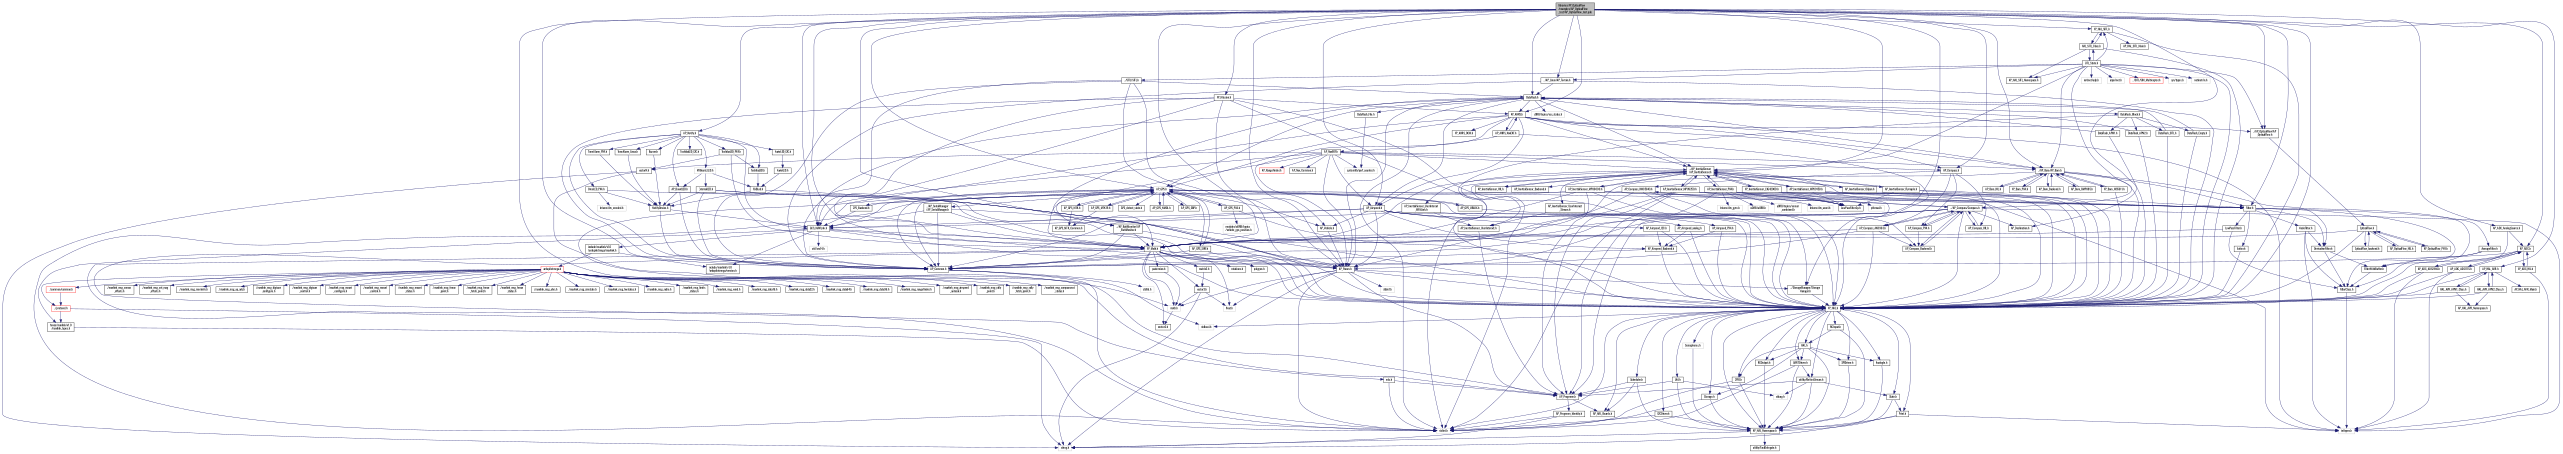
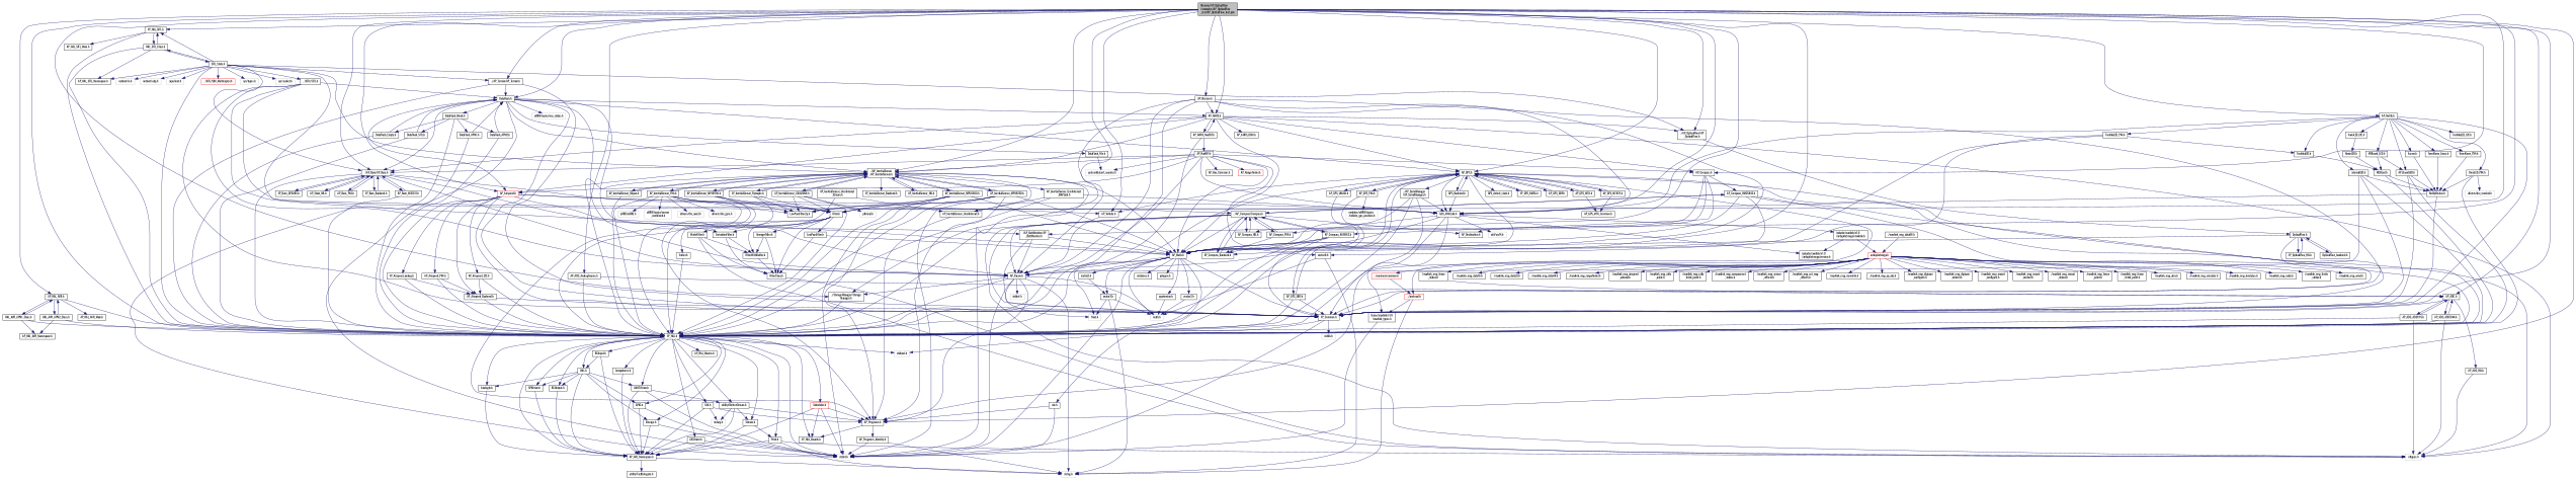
  digraph {
    fontname=Oswald
    node [color=black fillcolor=white fontname=Oswald fontsize=10 shape=record style=filled]
    edge [color=midnightblue fontname=Oswald fontsize=10 labelfontname=Helvetica labelfontsize=10 style=solid]
    n1 [fillcolor=grey75 fontcolor=black height=0.2 label="libraries/AP_OpticalFlow\l/examples/AP_OpticalFlow\l_test/AP_OpticalFlow_test.pde" width=0.4]
    n2 [height=0.2 label="AP_Common.h" width=0.4]
    n3 [height=0.2 label="AP_Progmem.h" width=0.4]
    n4 [height=0.2 label="AP_Param.h" width=0.4]
    n5 [height=0.2 label="AP_HAL.h" width=0.4]
    n6 [height=0.2 label="../StorageManager/Storage\lManager.h" width=0.4]
    n7 [height=0.2 label="AP_Math.h" width=0.4]
    n8 [height=0.2 label="AP_HAL_AVR.h" width=0.4]
    n9 [height=0.2 label="AP_HAL_SITL.h" width=0.4]
    n10 [height=0.2 label="../AP_Baro/AP_Baro.h" width=0.4]
    n11 [height=0.2 label="Filter.h" width=0.4]
    n12 [height=0.2 label="../AP_InertialSensor\l/AP_InertialSensor.h" width=0.4]
    n13 [height=0.2 label="GCS_MAVLink.h" width=0.4]
    n14 [height=0.2 label="AP_Declination.h" width=0.4]
    n15 [height=0.2 label="../AP_OpticalFlow/AP\l_OpticalFlow.h" width=0.4]
-   n16 [height=0.2 label="../AP_Linux/AP_Terrain.h" width=0.4]
+   n16 [height=0.2 label="../AP_Terrain/AP_Terrain.h" width=0.4]
    n17 [height=0.2 label="DataFlash.h" width=0.4]
-   n18 [color=grey75 height=0.2 label="AP_GPS.h" width=0.4]
+   n18 [height=0.2 label="AP_GPS.h" width=0.4]
    n19 [height=0.2 label="AP_Vehicle.h" width=0.4]
    n20 [height=0.2 label="AP_AHRS.h" width=0.4]
    n21 [height=0.2 label="AP_Compass.h" width=0.4]
-   n22 [height=0.2 label="AP_Airspeed.h" width=0.4]
+   n22 [color=red height=0.2 label="AP_Airspeed.h" width=0.4]
    n23 [height=0.2 label="../AP_BattMonitor/AP\l_BattMonitor.h" width=0.4]
    n24 [height=0.2 label="AP_Notify.h" width=0.4]
    n25 [height=0.2 label="AP_ADC.h" width=0.4]
    n26 [height=0.2 label="AP_ADC_AnalogSource.h" width=0.4]
    n27 [height=0.2 label="AP_Mission.h" width=0.4]
    n28 [color=grey75 height=0.2 label="stdint.h" width=0.4]
    n29 [color=grey75 height=0.2 label="stdlib.h" width=0.4]
    n30 [color=grey75 height=0.2 label="stdbool.h" width=0.4]
    n31 [height=0.2 label="AP_HAL_Boards.h" width=0.4]
    n32 [height=0.2 label="AP_Progmem_Identity.h" width=0.4]
    n33 [color=grey75 height=0.2 label="string.h" width=0.4]
    n34 [color=grey75 height=0.2 label="stddef.h" width=0.4]
    n35 [color=grey75 height=0.2 label="math.h" width=0.4]
    n36 [color=grey75 height=0.2 label="float.h" width=0.4]
    n37 [height=0.2 label="AP_HAL_Namespace.h" width=0.4]
+   n38 [height=0.2 label="AP_HAL_Macros.h" width=0.4]
    n39 [height=0.2 label="UARTDriver.h" width=0.4]
    n40 [height=0.2 label="utility/BetterStream.h" width=0.4]
-   n41 [height=0.2 label="State.h" width=0.4]
+   n41 [height=0.2 label="Stream.h" width=0.4]
    n42 [height=0.2 label="Print.h" width=0.4]
    n43 [height=0.2 label="I2CDriver.h" width=0.4]
    n44 [height=0.2 label="SPIDriver.h" width=0.4]
    n45 [height=0.2 label="AnalogIn.h" width=0.4]
    n46 [height=0.2 label="Storage.h" width=0.4]
    n47 [height=0.2 label="GPIO.h" width=0.4]
    n48 [height=0.2 label="RCInput.h" width=0.4]
    n49 [height=0.2 label="RCOutput.h" width=0.4]
-   n50 [height=0.2 label="Scheduler.h" width=0.4]
-   n51 [color=grey75 height=0.2 label="Semaphores.h" width=0.4]
+   n50 [color=red height=0.2 label="Scheduler.h" width=0.4]
+   n51 [height=0.2 label="Semaphores.h" width=0.4]
    n52 [height=0.2 label="Util.h" width=0.4]
    n53 [height=0.2 label="HAL.h" width=0.4]
    n54 [height=0.2 label="rotations.h" width=0.4]
    n55 [height=0.2 label="vector2.h" width=0.4]
    n56 [height=0.2 label="vector3.h" width=0.4]
    n57 [height=0.2 label="matrix3.h" width=0.4]
    n58 [height=0.2 label="quaternion.h" width=0.4]
    n59 [height=0.2 label="polygon.h" width=0.4]
    n60 [height=0.2 label="edc.h" width=0.4]
    n61 [height=0.2 label="HAL_AVR_APM1_Class.h" width=0.4]
    n62 [height=0.2 label="HAL_AVR_APM2_Class.h" width=0.4]
    n63 [height=0.2 label="AP_HAL_AVR_Main.h" width=0.4]
    n64 [height=0.2 label="HAL_SITL_Class.h" width=0.4]
    n65 [height=0.2 label="AP_HAL_SITL_Main.h" width=0.4]
    n66 [height=0.2 label="DerivativeFilter.h" width=0.4]
    n67 [height=0.2 label="AP_Baro_Backend.h" width=0.4]
    n68 [height=0.2 label="AP_Baro_MS5611.h" width=0.4]
-   n69 [height=0.2 label="AP_Baro_BMP085.h" width=0.4]
-   n70 [height=0.2 label="AP_Baro_HIL.h" width=0.4]
+   n69 [height=0.2 label="AP_Baro_GPS085.h" width=0.4]
+   n70 [height=0.2 label="AP_State_HIL.h" width=0.4]
    n71 [height=0.2 label="AP_Baro_PX4.h" width=0.4]
    n72 [height=0.2 label="FilterClass.h" width=0.4]
    n73 [height=0.2 label="AverageFilter.h" width=0.4]
    n74 [height=0.2 label="FilterWithBuffer.h" width=0.4]
    n75 [height=0.2 label="LowPassFilter.h" width=0.4]
    n76 [height=0.2 label="ModeFilter.h" width=0.4]
    n77 [height=0.2 label="Butter.h" width=0.4]
    n78 [height=0.2 label="AP_InertialSensor_UserInteract.h" width=0.4]
    n79 [height=0.2 label="AP_InertialSensor_Backend.h" width=0.4]
    n80 [height=0.2 label="AP_InertialSensor_MPU6000.h" width=0.4]
    n81 [height=0.2 label="AP_InertialSensor_PX4.h" width=0.4]
    n82 [height=0.2 label="AP_InertialSensor_Oilpan.h" width=0.4]
    n83 [height=0.2 label="AP_InertialSensor_MPU9250.h" width=0.4]
    n84 [height=0.2 label="AP_InertialSensor_L3G4200D.h" width=0.4]
    n85 [height=0.2 label="AP_InertialSensor_Flymaple.h" width=0.4]
    n86 [height=0.2 label="AP_InertialSensor_MPU9150.h" width=0.4]
    n87 [height=0.2 label="AP_InertialSensor_HIL.h" width=0.4]
    n88 [height=0.2 label="AP_InertialSensor_UserInteract\l_Stream.h" width=0.4]
    n89 [height=0.2 label="AP_InertialSensor_UserInteract\l_MAVLink.h" width=0.4]
    n90 [color=grey75 height=0.2 label="util/crc14.h" width=0.4]
    n91 [height=0.2 label="include/mavlink/v1.0\l/ardupilotmega/version.h" width=0.4]
    n92 [height=0.2 label="fence/mavlink/v1.0\l/mavlink_types.h" width=0.4]
    n93 [height=0.2 label="include/mavlink/v1.0\l/ardupilotmega/mavlink.h" width=0.4]
    n94 [height=0.2 label="OpticalFlow.h" width=0.4]
    n95 [color=grey75 height=0.2 label="uORB/topics/esc_status.h" width=0.4]
    n96 [height=0.2 label="DataFlash_Block.h" width=0.4]
    n97 [height=0.2 label="DataFlash_File.h" width=0.4]
    n98 [color=grey75 height=0.2 label="inttypes.h" width=0.4]
    n99 [height=0.2 label="GPS_detect_state.h" width=0.4]
    n100 [height=0.2 label="../AP_SerialManager\l/AP_SerialManager.h" width=0.4]
    n101 [height=0.2 label="GPS_Backend.h" width=0.4]
    n102 [height=0.2 label="AP_GPS_UBLOX.h" width=0.4]
    n103 [height=0.2 label="AP_GPS_MTK.h" width=0.4]
    n104 [height=0.2 label="AP_GPS_MTK19.h" width=0.4]
    n105 [height=0.2 label="AP_GPS_NMEA.h" width=0.4]
    n106 [height=0.2 label="AP_GPS_SIRF.h" width=0.4]
    n107 [height=0.2 label="AP_GPS_SBP.h" width=0.4]
    n108 [height=0.2 label="AP_GPS_PX4.h" width=0.4]
    n109 [height=0.2 label="AP_AHRS_DCM.h" width=0.4]
    n110 [height=0.2 label="AP_AHRS_NavEKF.h" width=0.4]
    n111 [height=0.2 label="AP_Compass_HMC5843.h" width=0.4]
    n112 [height=0.2 label="AP_Compass_HIL.h" width=0.4]
    n113 [height=0.2 label="AP_Compass_AK8963.h" width=0.4]
    n114 [height=0.2 label="AP_Compass_PX4.h" width=0.4]
    n115 [height=0.2 label="AP_Airspeed_Backend.h" width=0.4]
    n116 [height=0.2 label="AP_Airspeed_analog.h" width=0.4]
    n117 [height=0.2 label="AP_Airspeed_PX4.h" width=0.4]
    n118 [height=0.2 label="AP_Airspeed_I2C.h" width=0.4]
    n119 [height=0.2 label="AP_BoardLED.h" width=0.4]
    n120 [height=0.2 label="ToshibaLED.h" width=0.4]
    n121 [height=0.2 label="ToshibaLED_I2C.h" width=0.4]
    n122 [height=0.2 label="ToshibaLED_PX4.h" width=0.4]
    n123 [height=0.2 label="ToneAlarm_PX4.h" width=0.4]
    n124 [height=0.2 label="ToneAlarm_Linux.h" width=0.4]
    n125 [height=0.2 label="NavioLED_I2C.h" width=0.4]
    n126 [height=0.2 label="ExternalLED.h" width=0.4]
    n127 [height=0.2 label="Buzzer.h" width=0.4]
-   n128 [color=grey75 height=0.2 label="VRBoard_LED.h" width=0.4]
+   n128 [height=0.2 label="VRBoard_LED.h" width=0.4]
    n129 [height=0.2 label="OreoLED_PX4.h" width=0.4]
    n130 [height=0.2 label="AP_ADC_ADS7844.h" width=0.4]
    n131 [height=0.2 label="AP_ADC_ADS1115.h" width=0.4]
    n132 [height=0.2 label="AP_ADC_HIL.h" width=0.4]
    n133 [height=0.2 label="utility/FastDelegate.h" width=0.4]
    n134 [color=grey75 height=0.2 label="stdarg.h" width=0.4]
    n135 [height=0.2 label="AP_HAL_AVR_Namespace.h" width=0.4]
    n136 [height=0.2 label="AP_HAL_SITL_Namespace.h" width=0.4]
    n137 [height=0.2 label="SITL_State.h" width=0.4]
    n138 [color=grey75 height=0.2 label="sys/types.h" width=0.4]
+   n139 [color=grey75 height=0.2 label="sys/socket.h" width=0.4]
    n140 [color=grey75 height=0.2 label="netinet/in.h" width=0.4]
    n141 [color=grey75 height=0.2 label="netinet/udp.h" width=0.4]
    n142 [color=grey75 height=0.2 label="arpa/inet.h" width=0.4]
    n143 [height=0.2 label="../AP_Compass/Compass.h" width=0.4]
    n144 [height=0.2 label="../SITL/SITL.h" width=0.4]
    n145 [color=red height=0.2 label="../SITL/SIM_Multicopter.h" width=0.4]
    n146 [height=0.2 label="AP_Compass_Backend.h" width=0.4]
    n147 [height=0.2 label="LowPassFilter2p.h" width=0.4]
    n148 [color=grey75 height=0.2 label="drivers/drv_accel.h" width=0.4]
    n149 [color=grey75 height=0.2 label="drivers/drv_gyro.h" width=0.4]
    n150 [color=grey75 height=0.2 label="uORB/uORB.h" width=0.4]
    n151 [color=grey75 height=0.2 label="uORB/topics/sensor\l_combined.h" width=0.4]
    n152 [color=grey75 height=0.2 label="pthread.h" width=0.4]
    n153 [color=red height=0.2 label="ardupilotmega.h" width=0.4]
    n154 [color=red height=0.2 label="../protocol.h" width=0.4]
    n155 [color=red height=0.2 label="../common/common.h" width=0.4]
    n156 [height=0.2 label="./mavlink_msg_sensor\l_offsets.h" width=0.4]
    n157 [height=0.2 label="./mavlink_msg_set_mag\l_offsets.h" width=0.4]
    n158 [height=0.2 label="./mavlink_msg_meminfo.h" width=0.4]
    n159 [height=0.2 label="./mavlink_msg_ap_adc.h" width=0.4]
    n160 [height=0.2 label="./mavlink_msg_digicam\l_configure.h" width=0.4]
    n161 [height=0.2 label="./mavlink_msg_digicam\l_control.h" width=0.4]
    n162 [height=0.2 label="./mavlink_msg_mount\l_configure.h" width=0.4]
    n163 [height=0.2 label="./mavlink_msg_mount\l_control.h" width=0.4]
    n164 [height=0.2 label="./mavlink_msg_mount\l_status.h" width=0.4]
    n165 [height=0.2 label="./mavlink_msg_fence\l_point.h" width=0.4]
    n166 [height=0.2 label="./mavlink_msg_fence\l_fetch_point.h" width=0.4]
    n167 [height=0.2 label="./mavlink_msg_fence\l_status.h" width=0.4]
    n168 [height=0.2 label="./mavlink_msg_ahrs.h" width=0.4]
    n169 [height=0.2 label="./mavlink_msg_simstate.h" width=0.4]
    n170 [height=0.2 label="./mavlink_msg_hwstatus.h" width=0.4]
    n171 [height=0.2 label="./mavlink_msg_radio.h" width=0.4]
    n172 [height=0.2 label="./mavlink_msg_limits\l_status.h" width=0.4]
    n173 [height=0.2 label="./mavlink_msg_wind.h" width=0.4]
    n174 [height=0.2 label="./mavlink_msg_data16.h" width=0.4]
    n175 [height=0.2 label="./mavlink_msg_data32.h" width=0.4]
    n176 [height=0.2 label="./mavlink_msg_data64.h" width=0.4]
    n177 [height=0.2 label="./mavlink_msg_data96.h" width=0.4]
    n178 [height=0.2 label="./mavlink_msg_rangefinder.h" width=0.4]
    n179 [height=0.2 label="./mavlink_msg_airspeed\l_autocal.h" width=0.4]
    n180 [height=0.2 label="./mavlink_msg_rally\l_point.h" width=0.4]
    n181 [height=0.2 label="./mavlink_msg_rally\l_fetch_point.h" width=0.4]
    n182 [height=0.2 label="./mavlink_msg_compassmot\l_status.h" width=0.4]
    n183 [height=0.2 label="OpticalFlow_backend.h" width=0.4]
    n184 [height=0.2 label="AP_OpticalFlow_HIL.h" width=0.4]
-   n185 [height=0.2 label="AP_OpticalFlow_PX4.h" width=0.4]
    n186 [height=0.2 label="DataFlash_APM1.h" width=0.4]
    n187 [height=0.2 label="DataFlash_APM2.h" width=0.4]
    n188 [height=0.2 label="DataFlash_SITL.h" width=0.4]
    n189 [height=0.2 label="DataFlash_Empty.h" width=0.4]
    n190 [color=grey75 height=0.2 label="systemlib/perf_counter.h" width=0.4]
    n191 [height=0.2 label="AP_GPS_MTK_Common.h" width=0.4]
    n192 [color=grey75 height=0.2 label="modules/uORB/topics\l/vehicle_gps_position.h" width=0.4]
    n193 [height=0.2 label="AP_NavEKF.h" width=0.4]
    n194 [height=0.2 label="AP_Nav_Common.h" width=0.4]
    n195 [color=red height=0.2 label="AP_RangeFinder.h" width=0.4]
    n196 [height=0.2 label="vectorN.h" width=0.4]
    n197 [height=0.2 label="NotifyDevice.h" width=0.4]
    n198 [height=0.2 label="RGBLed.h" width=0.4]
    n199 [height=0.2 label="NavioLED.h" width=0.4]
    n200 [color=grey75 height=0.2 label="drivers/drv_oreoled.h" width=0.4]
    n1 -> n2
    n1 -> n3
    n1 -> n4
    n1 -> n5
    n1 -> n6
    n1 -> n7
    n1 -> n8
    n1 -> n9
    n1 -> n10
    n1 -> n11
    n1 -> n12
    n1 -> n13
    n1 -> n14
    n1 -> n15
    n1 -> n16
    n1 -> n17
    n1 -> n18
    n1 -> n19
    n1 -> n20
    n1 -> n21
    n1 -> n22
    n1 -> n23
    n1 -> n24
    n1 -> n25
    n1 -> n26
    n1 -> n27
    n2 -> n28
    n2 -> n29
    n2 -> n30
    n3 -> n31
    n3 -> n32
    n4 -> n3
    n4 -> n5
    n4 -> n6
    n4 -> n28
    n4 -> n33
    n4 -> n34
    n4 -> n35
    n4 -> n36
    n5 -> n28
    n5 -> n30
    n5 -> n31
    n5 -> n37
+   n5 -> n38
    n5 -> n39
    n5 -> n40
    n5 -> n41
    n5 -> n42
    n5 -> n43
    n5 -> n44
    n5 -> n45
    n5 -> n46
    n5 -> n47
    n5 -> n48
    n5 -> n49
    n5 -> n50
    n5 -> n51
    n5 -> n52
    n5 -> n53
    n6 -> n5
    n7 -> n2
    n7 -> n4
    n7 -> n28
    n7 -> n35
    n7 -> n36
    n7 -> n54
    n7 -> n55
    n7 -> n56
    n7 -> n57
    n7 -> n58
    n7 -> n59
    n7 -> n60
    n8 -> n5
    n8 -> n61
    n8 -> n62
    n8 -> n63
    n9 -> n5
    n9 -> n64
    n9 -> n65
    n10 -> n4
    n10 -> n5
    n10 -> n11
    n10 -> n66
    n10 -> n67
    n10 -> n68
    n10 -> n69
    n10 -> n70
    n10 -> n71
    n11 -> n66
    n11 -> n72
    n11 -> n73
    n11 -> n74
    n11 -> n75
    n11 -> n76
    n11 -> n77
    n12 -> n5
    n12 -> n7
    n12 -> n28
    n12 -> n78
    n12 -> n79
    n12 -> n80
    n12 -> n81
    n12 -> n82
    n12 -> n83
    n12 -> n84
    n12 -> n85
    n12 -> n86
    n12 -> n87
-   n12 -> n88
    n12 -> n89
    n13 -> n4
    n13 -> n5
    n13 -> n7
    n13 -> n90
    n13 -> n91
    n13 -> n92
    n13 -> n93
    n15 -> n94
    n16 -> n2
    n16 -> n5
    n16 -> n17
    n17 -> n2
    n17 -> n4
    n17 -> n10
    n17 -> n12
    n17 -> n18
    n17 -> n20
    n17 -> n22
    n17 -> n23
    n17 -> n28
    n17 -> n95
    n17 -> n96
    n17 -> n97
    n18 -> n2
    n18 -> n3
    n18 -> n5
    n18 -> n7
    n18 -> n13
    n18 -> n19
    n18 -> n98
    n18 -> n99
    n18 -> n100
    n18 -> n101
    n18 -> n102
    n18 -> n103
    n18 -> n104
    n18 -> n105
    n18 -> n106
    n18 -> n107
    n18 -> n108
    n19 -> n4
-   n20 -> n4
    n20 -> n7
    n20 -> n10
    n20 -> n12
    n20 -> n15
    n20 -> n18
    n20 -> n21
    n20 -> n22
    n20 -> n98
    n20 -> n109
    n20 -> n110
    n21 -> n111
    n21 -> n112
    n21 -> n113
    n21 -> n114
    n22 -> n2
    n22 -> n4
    n22 -> n5
    n22 -> n13
    n22 -> n19
    n22 -> n115
    n22 -> n116
    n22 -> n117
    n22 -> n118
    n23 -> n2
    n23 -> n4
    n23 -> n7
    n24 -> n2
    n24 -> n13
    n24 -> n119
    n24 -> n120
    n24 -> n121
    n24 -> n122
    n24 -> n123
    n24 -> n124
    n24 -> n125
-   n128 -> n126
+   n24 -> n126
    n24 -> n127
    n24 -> n128
    n24 -> n129
    n25 -> n2
    n25 -> n130
    n25 -> n131
    n25 -> n132
    n26 -> n5
    n26 -> n25
    n27 -> n2
    n27 -> n4
    n27 -> n5
    n27 -> n6
    n27 -> n7
    n27 -> n13
    n27 -> n20
    n32 -> n28
    n32 -> n33
    n37 -> n33
    n37 -> n133
    n39 -> n28
    n39 -> n37
    n39 -> n40
    n40 -> n3
    n40 -> n37
    n40 -> n41
    n40 -> n134
    n41 -> n37
    n41 -> n42
    n42 -> n33
    n42 -> n37
    n42 -> n98
    n43 -> n28
    n43 -> n37
    n44 -> n37
    n45 -> n37
    n46 -> n28
    n46 -> n37
    n47 -> n28
    n47 -> n37
    n48 -> n37
    n48 -> n53
    n49 -> n37
    n50 -> n3
+   n50 -> n28
    n50 -> n31
    n50 -> n37
    n51 -> n37
    n52 -> n3
    n52 -> n37
    n52 -> n134
    n53 -> n37
    n53 -> n39
    n53 -> n44
    n53 -> n45
    n53 -> n46
    n53 -> n47
    n53 -> n49
-   n35 -> n55
+   n55 -> n35
    n56 -> n33
    n56 -> n35
    n56 -> n36
    n57 -> n56
    n58 -> n35
    n60 -> n3
    n60 -> n28
    n61 -> n5
    n61 -> n8
    n61 -> n135
    n62 -> n5
    n62 -> n8
    n62 -> n135
    n64 -> n5
    n64 -> n9
    n64 -> n136
    n64 -> n137
    n66 -> n72
    n66 -> n74
    n67 -> n10
    n68 -> n5
    n68 -> n10
    n69 -> n10
    n70 -> n10
    n71 -> n10
    n72 -> n98
    n73 -> n72
    n73 -> n74
    n74 -> n72
    n75 -> n7
    n75 -> n72
    n76 -> n72
-   n76 -> n66
+   n76 -> n74
    n76 -> n98
    n77 -> n5
    n78 -> n3
    n80 -> n3
    n80 -> n5
    n80 -> n7
    n80 -> n11
    n80 -> n12
    n80 -> n28
    n80 -> n147
    n81 -> n3
    n81 -> n5
    n81 -> n11
    n81 -> n12
    n81 -> n147
    n81 -> n148
    n81 -> n149
    n81 -> n150
    n81 -> n151
    n82 -> n5
    n82 -> n12
    n83 -> n3
    n83 -> n5
    n83 -> n7
    n83 -> n11
    n83 -> n12
    n83 -> n28
    n83 -> n147
    n84 -> n5
    n84 -> n11
    n84 -> n12
    n84 -> n147
    n84 -> n152
    n85 -> n5
    n85 -> n11
    n85 -> n12
    n85 -> n147
    n86 -> n3
    n86 -> n5
    n86 -> n11
    n86 -> n12
    n86 -> n147
    n87 -> n12
    n88 -> n5
    n88 -> n78
    n89 -> n5
    n89 -> n13
    n89 -> n78
    n92 -> n28
    n93 -> n91
    n93 -> n153
    n94 -> n5
    n94 -> n7
    n94 -> n183
    n94 -> n184
-   n94 -> n185
    n96 -> n28
    n96 -> n186
    n96 -> n187
    n96 -> n188
    n96 -> n189
    n97 -> n190
    n100 -> n2
    n100 -> n5
    n100 -> n7
    n100 -> n13
    n101 -> n13
    n101 -> n18
    n102 -> n5
    n102 -> n18
    n103 -> n18
    n103 -> n191
    n104 -> n18
    n104 -> n191
    n105 -> n18
    n106 -> n2
    n106 -> n5
    n106 -> n18
    n107 -> n18
    n108 -> n5
    n108 -> n18
    n108 -> n192
    n110 -> n5
    n110 -> n20
    n110 -> n193
    n111 -> n2
    n111 -> n5
    n111 -> n7
    n111 -> n143
    n111 -> n146
    n112 -> n143
    n113 -> n2
    n113 -> n5
    n113 -> n7
    n113 -> n143
    n113 -> n146
    n114 -> n143
    n114 -> n146
    n115 -> n2
    n115 -> n5
    n116 -> n5
    n116 -> n115
    n117 -> n5
    n117 -> n115
    n118 -> n5
    n118 -> n115
    n119 -> n2
    n119 -> n5
    n119 -> n197
    n120 -> n198
    n122 -> n7
    n122 -> n120
    n122 -> n196
    n123 -> n197
    n124 -> n197
    n125 -> n199
    n126 -> n2
    n126 -> n4
    n126 -> n5
    n126 -> n197
    n127 -> n197
    n128 -> n119
    n128 -> n198
    n129 -> n5
    n129 -> n197
    n129 -> n200
    n130 -> n5
    n130 -> n25
    n130 -> n98
    n131 -> n5
    n131 -> n25
    n131 -> n98
-   n132 -> n25
+   n167 -> n25
    n132 -> n98
    n137 -> n5
    n137 -> n9
    n137 -> n10
    n137 -> n12
    n137 -> n15
    n137 -> n16
    n137 -> n64
    n137 -> n136
    n137 -> n138
+   n137 -> n139
    n137 -> n140
    n137 -> n141
    n137 -> n142
    n137 -> n143
    n137 -> n144
    n137 -> n145
    n143 -> n2
    n143 -> n4
    n143 -> n5
    n143 -> n7
    n143 -> n14
    n143 -> n98
    n143 -> n111
    n143 -> n112
    n143 -> n113
    n143 -> n114
    n143 -> n146
    n144 -> n2
    n144 -> n4
    n144 -> n7
    n144 -> n13
    n144 -> n17
    n146 -> n143
    n153 -> n154
    n153 -> n155
    n153 -> n156
    n153 -> n157
    n153 -> n158
    n153 -> n159
    n153 -> n160
    n153 -> n161
    n153 -> n162
    n153 -> n163
    n153 -> n164
    n153 -> n165
    n153 -> n166
    n153 -> n167
    n153 -> n168
    n153 -> n169
    n153 -> n170
    n153 -> n171
    n153 -> n172
    n153 -> n173
    n153 -> n174
    n153 -> n175
    n153 -> n176
-   n153 -> n177
+   n177 -> n153
    n153 -> n178
    n153 -> n179
    n153 -> n180
    n153 -> n181
    n153 -> n182
    n154 -> n33
    n154 -> n92
    n155 -> n154
    n183 -> n94
    n184 -> n94
-   n185 -> n94
    n186 -> n5
    n186 -> n17
    n187 -> n5
    n187 -> n17
    n188 -> n5
    n188 -> n17
    n189 -> n5
    n189 -> n17
    n193 -> n4
    n193 -> n7
    n193 -> n10
    n193 -> n12
    n193 -> n13
    n193 -> n21
    n193 -> n22
    n193 -> n190
    n193 -> n194
    n193 -> n195
    n193 -> n196
    n196 -> n33
    n196 -> n35
    n197 -> n2
    n197 -> n13
    n198 -> n5
    n198 -> n197
    n199 -> n198
  }
